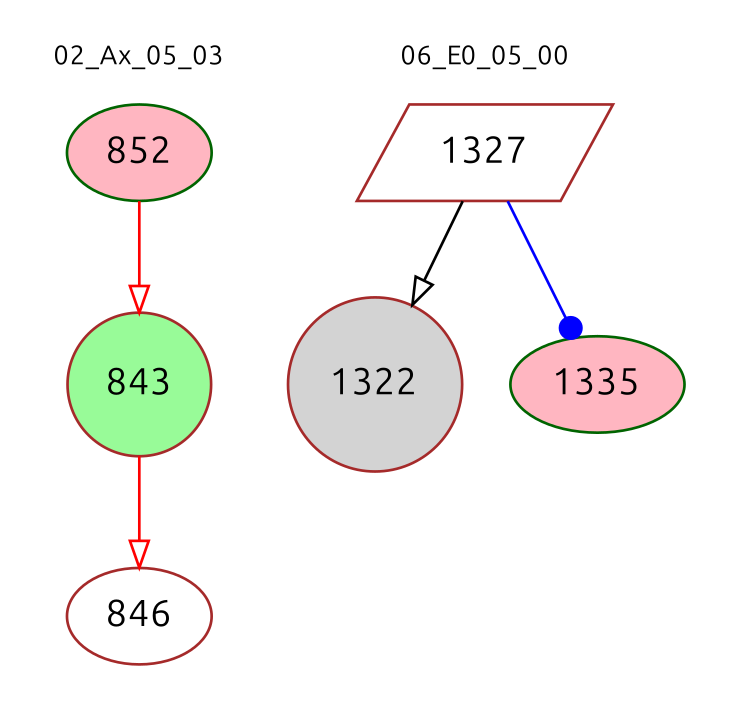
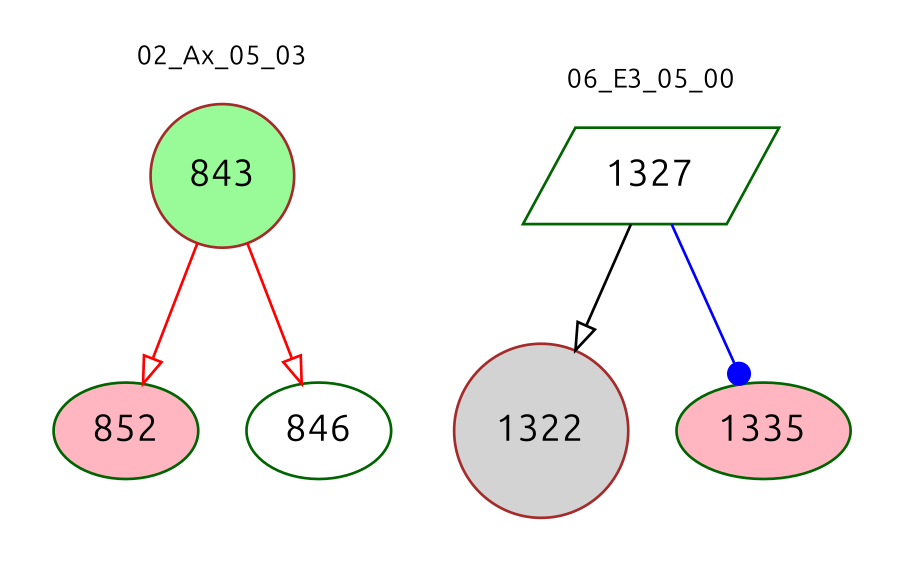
  digraph {
    fontname=Ubuntu
    node [color=brown fillcolor=lightpink fontname=Ubuntu shape=ellipse style=filled]
    edge [arrowhead=onormal color=red fontname=Ubuntu]
    n1 [fillcolor=palegreen label=843 shape=circle]
    n2 [color=darkgreen label=852]
-   n3 [fillcolor=white label=846]
-   n4 [fillcolor=white label=1327 shape=parallelogram]
+   n3 [color=darkgreen fillcolor=white label=846]
+   n4 [color=darkgreen fillcolor=white label=1327 shape=parallelogram]
    n5 [fillcolor=lightgrey label=1322 shape=circle]
    n6 [color=darkgreen label=1335]
    subgraph cluster_1 {
      color=white
      fontsize=10
      label="02_Ax_05_03"
      n1
      n2
      n3
    }
    subgraph cluster_2 {
      color=white
      fontsize=10
-     label="06_E0_05_00"
+     label="06_E3_05_00"
      n4
      n5
      n6
    }
-   n2 -> n1
+   n1 -> n2
    n1 -> n3
    n4 -> n5 [color=black]
    n4 -> n6 [arrowhead=dot color=blue]
  }
